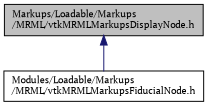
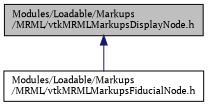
  digraph {
    fontname="PT Serif"
    node [color=black fontname="PT Serif" fontsize=10 shape=record]
-   n1 [fillcolor=grey75 fontcolor=black height=0.2 label="Markups/Loadable/Markups\l/MRML/vtkMRMLMarkupsDisplayNode.h" style=filled width=0.4]
+   n1 [fillcolor=grey75 fontcolor=black height=0.2 label="Modules/Loadable/Markups\l/MRML/vtkMRMLMarkupsDisplayNode.h" style=filled width=0.4]
    n2 [height=0.2 label="Modules/Loadable/Markups\l/MRML/vtkMRMLMarkupsFiducialNode.h" width=0.4]
    n1 -> n2 [color=midnightblue dir=back fontname="PT Serif" fontsize=10 labelfontname=Helvetica labelfontsize=10 style=solid]
  }
